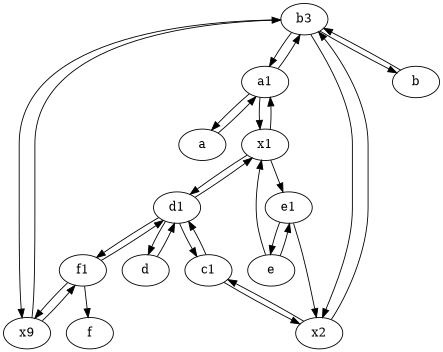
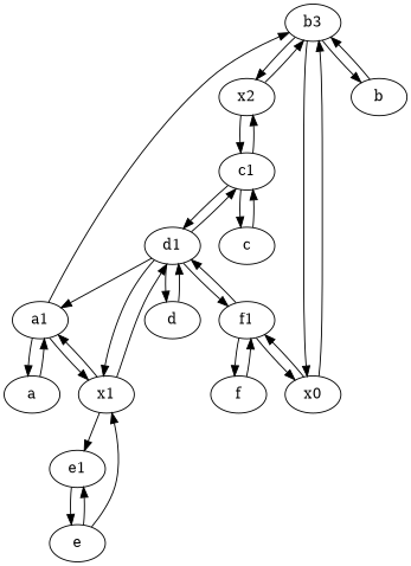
  digraph {
    n1 [label=b3]
    a1
    a
    x1
    x2
-   x0 [label=x9]
+   x0
    b
    e1
    d1
    c1
    e
+   c
    f1
    f
    d
-   n1 -> a1
+   d1 -> a1
    n1 -> x2
    n1 -> x0
    n1 -> b
    a1 -> n1
    a1 -> a
    a1 -> x1
    a -> a1
    x1 -> a1
    x1 -> e1
    x1 -> d1
    x2 -> n1
    x2 -> c1
    x0 -> n1
    x0 -> f1
    b -> n1
-   e1 -> x2
    e1 -> e
    d1 -> x1
    d1 -> c1
    d1 -> f1
    d1 -> d
    c1 -> x2
    c1 -> d1
+   c1 -> c
    e -> x1
    e -> e1
+   c -> c1
    f1 -> x0
    f1 -> d1
    f1 -> f
+   f -> f1
    d -> d1
  }
